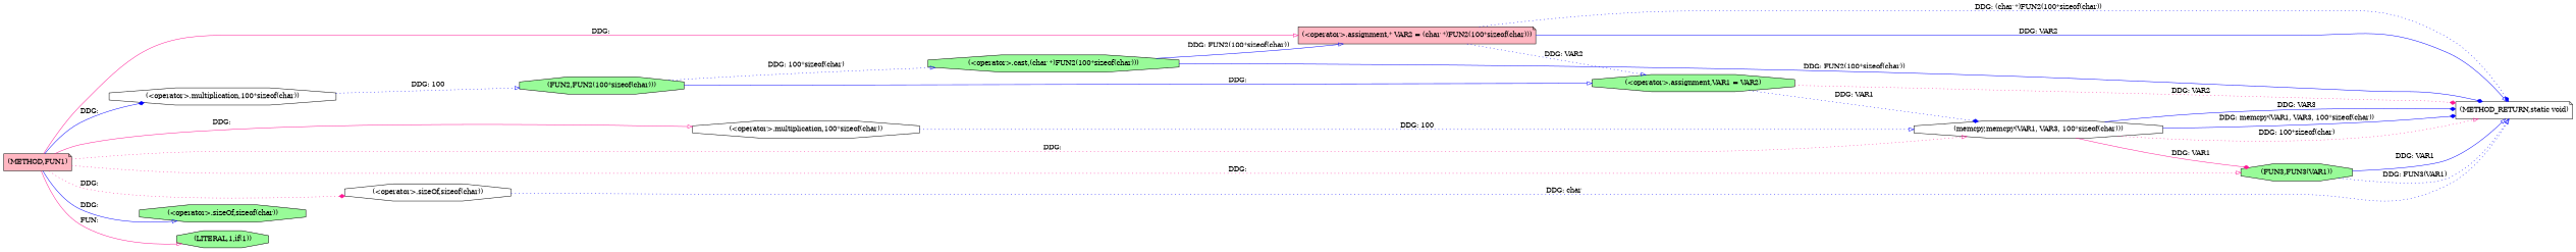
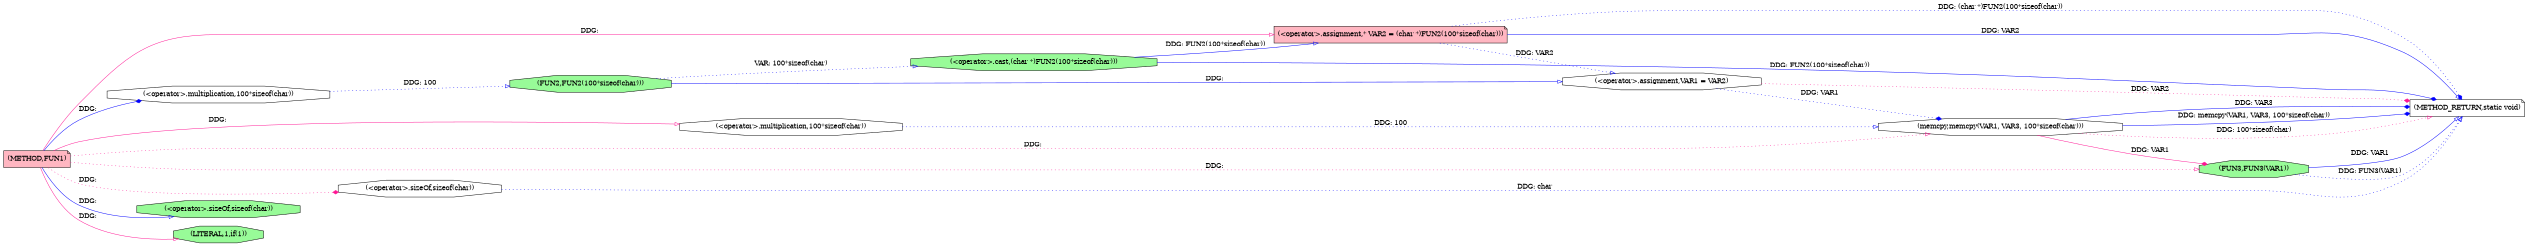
  digraph {
    rankdir=LR
    node [fillcolor=white shape=octagon style=filled]
    edge [arrowhead=onormal color=blue style=solid]
    n1 [fillcolor=lightpink label="(METHOD,FUN1)" shape=note]
    n2 [fillcolor=lightpink label="(<operator>.assignment,* VAR2 = (char *)FUN2(100*sizeof(char)))" shape=note]
    n3 [label="(<operator>.multiplication,100*sizeof(char))"]
    n4 [fillcolor=palegreen label="(<operator>.sizeOf,sizeof(char))"]
    n5 [fillcolor=palegreen label="(LITERAL,1,if(1))"]
    n6 [label="(memcpy,memcpy(VAR1, VAR3, 100*sizeof(char)))"]
    n7 [label="(<operator>.multiplication,100*sizeof(char))"]
    n8 [label="(<operator>.sizeOf,sizeof(char))"]
    n9 [fillcolor=palegreen label="(FUN3,FUN3(VAR1))"]
-   n10 [fillcolor=palegreen label="(<operator>.assignment,VAR1 = VAR2)"]
+   n10 [label="(<operator>.assignment,VAR1 = VAR2)"]
    n11 [label="(METHOD_RETURN,static void)" shape=note]
    n12 [fillcolor=palegreen label="(FUN2,FUN2(100*sizeof(char)))"]
    n13 [fillcolor=palegreen label="(<operator>.cast,(char *)FUN2(100*sizeof(char)))"]
    n1 -> n2 [color=deeppink label="DDG: "]
    n1 -> n3 [arrowhead=diamond label="DDG: "]
    n1 -> n4 [label="DDG: "]
-   n1 -> n5 [color=deeppink label="FUN: "]
+   n1 -> n5 [color=deeppink label="DDG: "]
    n1 -> n6 [color=deeppink label="DDG: " style=dotted]
    n1 -> n7 [color=deeppink label="DDG: "]
    n1 -> n8 [arrowhead=diamond color=deeppink label="DDG: " style=dotted]
    n1 -> n9 [color=deeppink label="DDG: " style=dotted]
    n2 -> n10 [label="DDG: VAR2" style=dotted]
    n2 -> n11 [label="DDG: VAR2"]
    n2 -> n11 [arrowhead=diamond label="DDG: (char *)FUN2(100*sizeof(char))" style=dotted]
    n3 -> n12 [label="DDG: 100" style=dotted]
    n6 -> n9 [arrowhead=diamond color=deeppink label="DDG: VAR1"]
    n6 -> n11 [arrowhead=diamond label="DDG: VAR3"]
    n6 -> n11 [arrowhead=diamond label="DDG: memcpy(VAR1, VAR3, 100*sizeof(char))"]
    n6 -> n11 [color=deeppink label="DDG: 100*sizeof(char)" style=dotted]
    n7 -> n6 [label="DDG: 100" style=dotted]
    n8 -> n11 [label="DDG: char" style=dotted]
    n9 -> n11 [label="DDG: VAR1"]
    n9 -> n11 [label="DDG: FUN3(VAR1)" style=dotted]
    n10 -> n6 [arrowhead=diamond label="DDG: VAR1" style=dotted]
    n10 -> n11 [arrowhead=diamond color=deeppink label="DDG: VAR2" style=dotted]
    n12 -> n10 [label="DDG: "]
-   n12 -> n13 [label="DDG: 100*sizeof(char)" style=dotted]
+   n12 -> n13 [label="VAR: 100*sizeof(char)" style=dotted]
    n13 -> n2 [label="DDG: FUN2(100*sizeof(char))"]
    n13 -> n11 [arrowhead=diamond label="DDG: FUN2(100*sizeof(char))"]
  }
